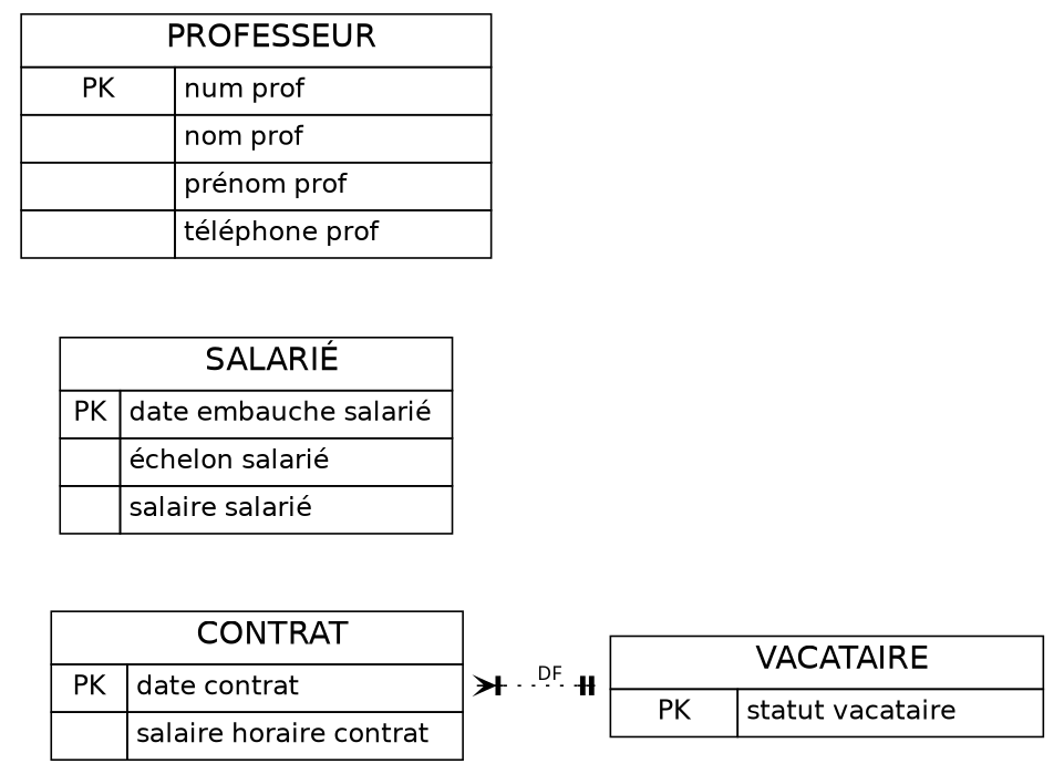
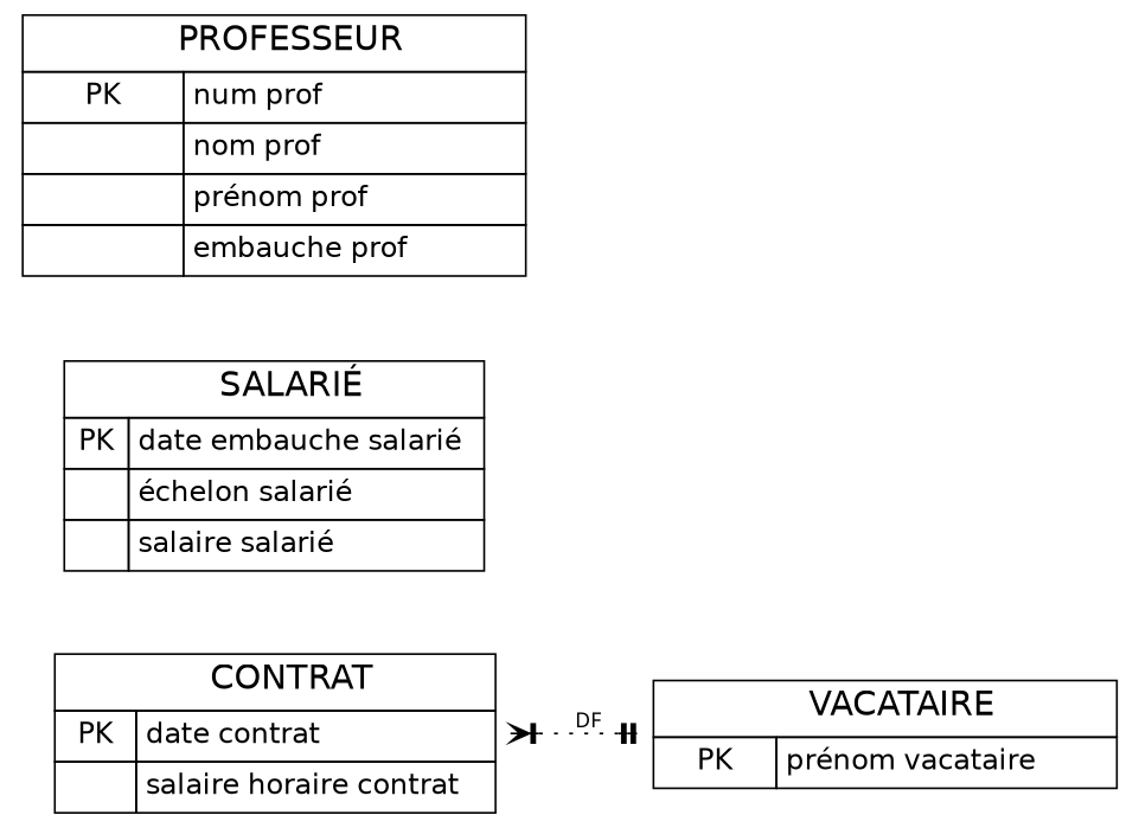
  digraph {
    bgcolor="#FFFFFF"
    nodesep=0.5
    rankdir=LR
    node [fontcolor="#000000" fontname=Helvetica fontsize=15 shape=none]
-   n1 [label=<<table         border="0"         cellborder="1"         cellspacing="0"         bgcolor="#FFFFFF"         color="#000000"         cellpadding="4"     >         <tr>             <td bgcolor="#FFFFFF" colspan="2">                 <font                     color="#000000"                     point-size="18"                 >VACATAIRE</font>             </td>         </tr>         <tr><td>PK</td><td align="left">statut vacataire</td></tr>     </table> >]
+   n1 [label=<<table         border="0"         cellborder="1"         cellspacing="0"         bgcolor="#FFFFFF"         color="#000000"         cellpadding="4"     >         <tr>             <td bgcolor="#FFFFFF" colspan="2">                 <font                     color="#000000"                     point-size="18"                 >VACATAIRE</font>             </td>         </tr>         <tr><td>PK</td><td align="left">prénom vacataire</td></tr>     </table> >]
    n2 [label=<<table         border="0"         cellborder="1"         cellspacing="0"         bgcolor="#FFFFFF"         color="#000000"         cellpadding="4"     >         <tr>             <td bgcolor="#FFFFFF" colspan="2">                 <font                     color="#000000"                     point-size="18"                 >CONTRAT</font>             </td>         </tr>         <tr><td>PK</td><td align="left">date contrat</td></tr>         <tr><td> </td><td align="left">salaire horaire contrat</td></tr>     </table> >]
    n3 [label=<<table         border="0"         cellborder="1"         cellspacing="0"         bgcolor="#FFFFFF"         color="#000000"         cellpadding="4"     >         <tr>             <td bgcolor="#FFFFFF" colspan="2">                 <font                     color="#000000"                     point-size="18"                 >SALARIÉ</font>             </td>         </tr>         <tr><td>PK</td><td align="left">date embauche salarié</td></tr>         <tr><td> </td><td align="left">échelon salarié</td></tr>         <tr><td> </td><td align="left">salaire salarié</td></tr>     </table> >]
-   n4 [label=<<table         border="0"         cellborder="1"         cellspacing="0"         bgcolor="#FFFFFF"         color="#000000"         cellpadding="4"     >         <tr>             <td bgcolor="#FFFFFF" colspan="2">                 <font                     color="#000000"                     point-size="18"                 >PROFESSEUR</font>             </td>         </tr>         <tr><td>PK</td><td align="left">num prof</td></tr>         <tr><td> </td><td align="left">nom prof</td></tr>         <tr><td> </td><td align="left">prénom prof</td></tr>         <tr><td> </td><td align="left">téléphone prof</td></tr>     </table> >]
+   n4 [label=<<table         border="0"         cellborder="1"         cellspacing="0"         bgcolor="#FFFFFF"         color="#000000"         cellpadding="4"     >         <tr>             <td bgcolor="#FFFFFF" colspan="2">                 <font                     color="#000000"                     point-size="18"                 >PROFESSEUR</font>             </td>         </tr>         <tr><td>PK</td><td align="left">num prof</td></tr>         <tr><td> </td><td align="left">nom prof</td></tr>         <tr><td> </td><td align="left">prénom prof</td></tr>         <tr><td> </td><td align="left">embauche prof</td></tr>     </table> >]
    n2 -> n1 [arrowhead=teetee arrowtail=crowtee color="#000000" dir=both fontcolor="#000000" fontname=Futura fontsize=11 label=DF penwidth=1 style=dotted]
  }
